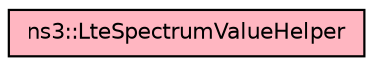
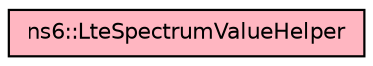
  digraph {
    rankdir=LR
-   n1 [color=black fillcolor=lightpink fontname=Helvetica fontsize=10 height=0.2 label="ns3::LteSpectrumValueHelper" shape=record style=filled width=0.4]
+   n1 [color=black fillcolor=lightpink fontname=Helvetica fontsize=10 height=0.2 label="ns6::LteSpectrumValueHelper" shape=record style=filled width=0.4]
  }
